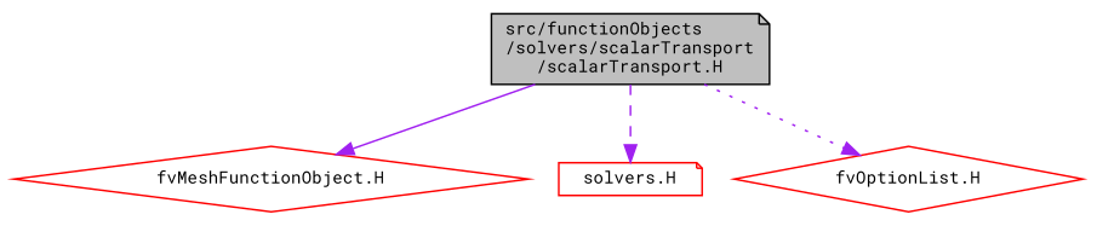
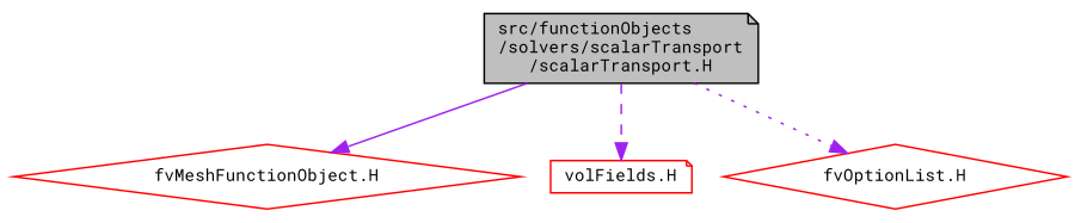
  digraph {
    fontname="Roboto Mono"
    node [color=red fontname="Roboto Mono" fontsize=10 shape=note]
    edge [color=purple fontname="Roboto Mono" fontsize=10 labelfontname=Helvetica labelfontsize=10]
    n1 [color=black fillcolor=grey75 fontcolor=black height=0.2 label="src/functionObjects\l/solvers/scalarTransport\l/scalarTransport.H" style=filled width=0.4]
    n2 [height=0.2 label="fvMeshFunctionObject.H" shape=diamond width=0.4]
-   n3 [height=0.2 label="solvers.H" width=0.4]
+   n3 [height=0.2 label="volFields.H" width=0.4]
    n4 [height=0.2 label="fvOptionList.H" shape=diamond width=0.4]
    n1 -> n2 [style=solid]
    n1 -> n3 [style=dashed]
    n1 -> n4 [style=dotted]
  }
